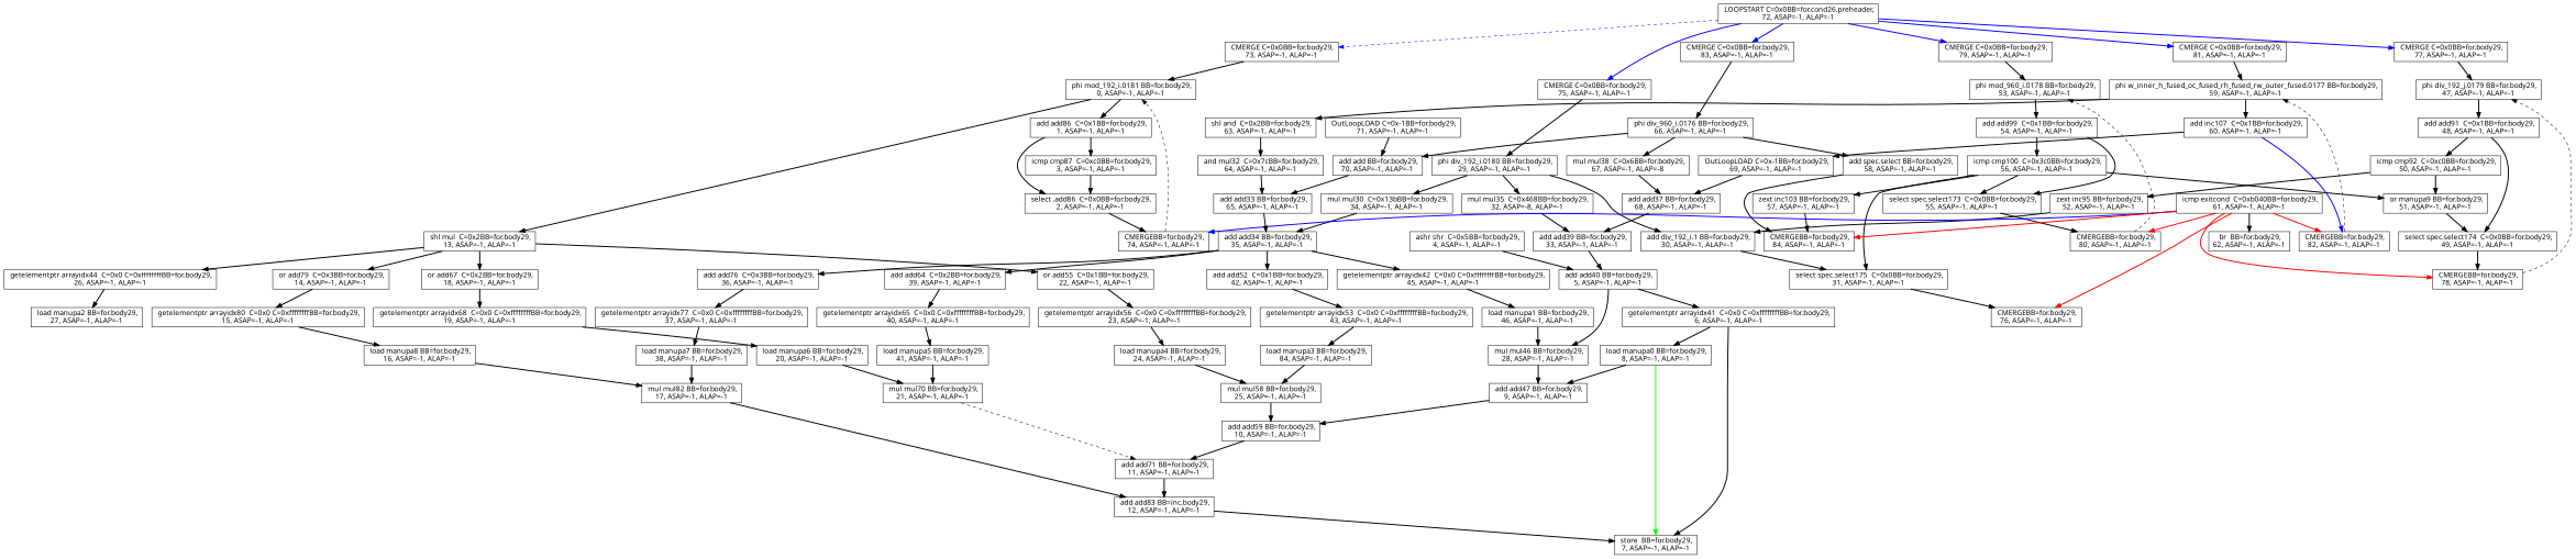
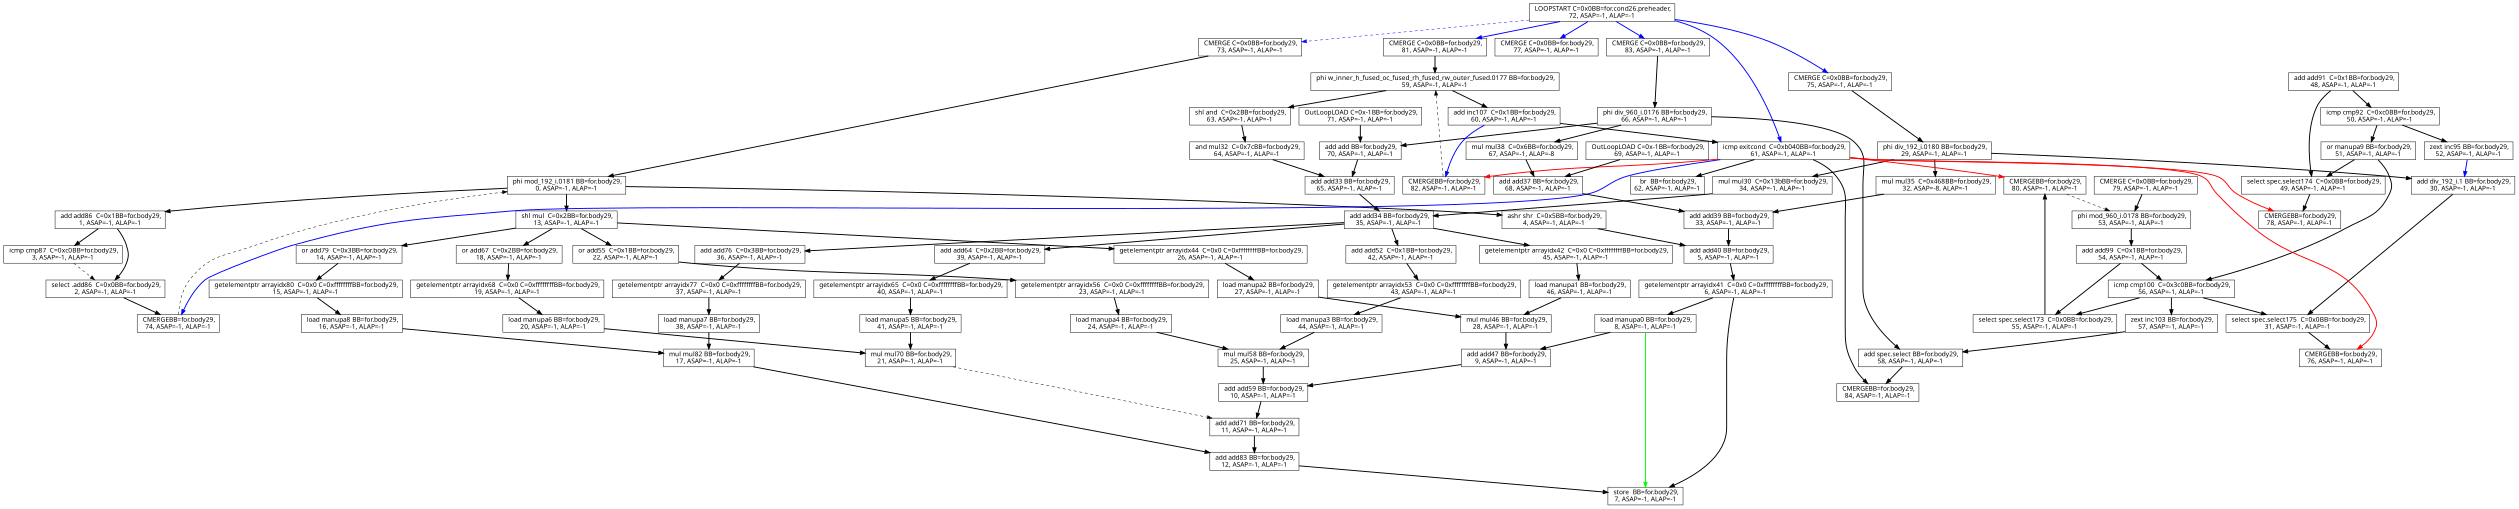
  digraph {
    compound=true
    fontname="Noto Sans"
    nslimit=1000.0
    node [fontname="Noto Sans" shape=box]
    edge [color=black fontname="Noto Sans" style=bold]
    n1 [label=" LOOPSTART C=0x0BB=for.cond26.preheader,\n72, ASAP=-1, ALAP=-1"]
    n2 [label=" CMERGE C=0x0BB=for.body29,\n73, ASAP=-1, ALAP=-1"]
    n3 [label=" CMERGE C=0x0BB=for.body29,\n75, ASAP=-1, ALAP=-1"]
    n4 [label=" CMERGE C=0x0BB=for.body29,\n77, ASAP=-1, ALAP=-1"]
    n5 [label=" CMERGE C=0x0BB=for.body29,\n79, ASAP=-1, ALAP=-1"]
    n6 [label=" CMERGE C=0x0BB=for.body29,\n81, ASAP=-1, ALAP=-1"]
    n7 [label=" CMERGE C=0x0BB=for.body29,\n83, ASAP=-1, ALAP=-1"]
    n8 [label=" phi mod_192_i.0181 BB=for.body29,\n0, ASAP=-1, ALAP=-1"]
    n9 [label=" phi div_192_i.0180 BB=for.body29,\n29, ASAP=-1, ALAP=-1"]
-   n10 [label=" phi div_192_j.0179 BB=for.body29,\n47, ASAP=-1, ALAP=-1"]
    n11 [label=" phi mod_960_i.0178 BB=for.body29,\n53, ASAP=-1, ALAP=-1"]
    n12 [label=" phi w_inner_h_fused_oc_fused_rh_fused_rw_outer_fused.0177 BB=for.body29,\n59, ASAP=-1, ALAP=-1"]
    n13 [label=" phi div_960_i.0176 BB=for.body29,\n66, ASAP=-1, ALAP=-1"]
    n14 [label=" add add86  C=0x1BB=for.body29,\n1, ASAP=-1, ALAP=-1"]
    n15 [label=" ashr shr  C=0x5BB=for.body29,\n4, ASAP=-1, ALAP=-1"]
    n16 [label=" shl mul  C=0x2BB=for.body29,\n13, ASAP=-1, ALAP=-1"]
    n17 [label=" select .add86  C=0x0BB=for.body29,\n2, ASAP=-1, ALAP=-1"]
    n18 [label=" icmp cmp87  C=0xc0BB=for.body29,\n3, ASAP=-1, ALAP=-1"]
    n19 [label=" add add40 BB=for.body29,\n5, ASAP=-1, ALAP=-1"]
    n20 [label=" or add79  C=0x3BB=for.body29,\n14, ASAP=-1, ALAP=-1"]
    n21 [label=" or add67  C=0x2BB=for.body29,\n18, ASAP=-1, ALAP=-1"]
    n22 [label=" or add55  C=0x1BB=for.body29,\n22, ASAP=-1, ALAP=-1"]
    n23 [label=" getelementptr arrayidx44  C=0x0 C=0xffffffffBB=for.body29,\n26, ASAP=-1, ALAP=-1"]
    n24 [label=" CMERGEBB=for.body29,\n74, ASAP=-1, ALAP=-1"]
    n25 [label=" getelementptr arrayidx41  C=0x0 C=0xffffffffBB=for.body29,\n6, ASAP=-1, ALAP=-1"]
    n26 [label=" store  BB=for.body29,\n7, ASAP=-1, ALAP=-1"]
    n27 [label=" load manupa0 BB=for.body29,\n8, ASAP=-1, ALAP=-1"]
    n28 [label=" add add47 BB=for.body29,\n9, ASAP=-1, ALAP=-1"]
    n29 [label=" add add59 BB=for.body29,\n10, ASAP=-1, ALAP=-1"]
    n30 [label=" add add71 BB=for.body29,\n11, ASAP=-1, ALAP=-1"]
-   n31 [label=" add add83 BB=inc.body29,\n12, ASAP=-1, ALAP=-1"]
+   n31 [label=" add add83 BB=for.body29,\n12, ASAP=-1, ALAP=-1"]
    n32 [label=" getelementptr arrayidx80  C=0x0 C=0xffffffffBB=for.body29,\n15, ASAP=-1, ALAP=-1"]
    n33 [label=" getelementptr arrayidx68  C=0x0 C=0xffffffffBB=for.body29,\n19, ASAP=-1, ALAP=-1"]
    n34 [label=" getelementptr arrayidx56  C=0x0 C=0xffffffffBB=for.body29,\n23, ASAP=-1, ALAP=-1"]
    n35 [label=" load manupa2 BB=for.body29,\n27, ASAP=-1, ALAP=-1"]
    n36 [label=" load manupa8 BB=for.body29,\n16, ASAP=-1, ALAP=-1"]
    n37 [label=" mul mul82 BB=for.body29,\n17, ASAP=-1, ALAP=-1"]
    n38 [label=" add div_192_i.1 BB=for.body29,\n30, ASAP=-1, ALAP=-1"]
    n39 [label=" mul mul35  C=0x468BB=for.body29,\n32, ASAP=-8, ALAP=-1"]
    n40 [label=" mul mul30  C=0x13bBB=for.body29,\n34, ASAP=-1, ALAP=-1"]
    n41 [label=" select spec.select175  C=0x0BB=for.body29,\n31, ASAP=-1, ALAP=-1"]
    n42 [label=" add add39 BB=for.body29,\n33, ASAP=-1, ALAP=-1"]
    n43 [label=" add add34 BB=for.body29,\n35, ASAP=-1, ALAP=-1"]
    n44 [label=" load manupa6 BB=for.body29,\n20, ASAP=-1, ALAP=-1"]
    n45 [label=" mul mul70 BB=for.body29,\n21, ASAP=-1, ALAP=-1"]
    n46 [label=" load manupa4 BB=for.body29,\n24, ASAP=-1, ALAP=-1"]
    n47 [label=" mul mul58 BB=for.body29,\n25, ASAP=-1, ALAP=-1"]
    n48 [label=" mul mul46 BB=for.body29,\n28, ASAP=-1, ALAP=-1"]
    n49 [label=" zext inc103 BB=for.body29,\n57, ASAP=-1, ALAP=-1"]
    n50 [label=" add spec.select BB=for.body29,\n58, ASAP=-1, ALAP=-1"]
    n51 [label=" CMERGEBB=for.body29,\n84, ASAP=-1, ALAP=-1"]
    n52 [label=" CMERGEBB=for.body29,\n76, ASAP=-1, ALAP=-1"]
    n53 [label=" add add76  C=0x3BB=for.body29,\n36, ASAP=-1, ALAP=-1"]
    n54 [label=" add add64  C=0x2BB=for.body29,\n39, ASAP=-1, ALAP=-1"]
    n55 [label=" add add52  C=0x1BB=for.body29,\n42, ASAP=-1, ALAP=-1"]
    n56 [label=" getelementptr arrayidx42  C=0x0 C=0xffffffffBB=for.body29,\n45, ASAP=-1, ALAP=-1"]
    n57 [label=" getelementptr arrayidx77  C=0x0 C=0xffffffffBB=for.body29,\n37, ASAP=-1, ALAP=-1"]
    n58 [label=" getelementptr arrayidx65  C=0x0 C=0xffffffffBB=for.body29,\n40, ASAP=-1, ALAP=-1"]
    n59 [label=" getelementptr arrayidx53  C=0x0 C=0xffffffffBB=for.body29,\n43, ASAP=-1, ALAP=-1"]
    n60 [label=" load manupa1 BB=for.body29,\n46, ASAP=-1, ALAP=-1"]
    n61 [label=" load manupa7 BB=for.body29,\n38, ASAP=-1, ALAP=-1"]
    n62 [label=" load manupa5 BB=for.body29,\n41, ASAP=-1, ALAP=-1"]
-   n63 [label=" load manupa3 BB=for.body29,\n84, ASAP=-1, ALAP=-1"]
+   n63 [label=" load manupa3 BB=for.body29,\n44, ASAP=-1, ALAP=-1"]
    n64 [label=" add add91  C=0x1BB=for.body29,\n48, ASAP=-1, ALAP=-1"]
    n65 [label=" select spec.select174  C=0x0BB=for.body29,\n49, ASAP=-1, ALAP=-1"]
    n66 [label=" icmp cmp92  C=0xc0BB=for.body29,\n50, ASAP=-1, ALAP=-1"]
    n67 [label=" CMERGEBB=for.body29,\n78, ASAP=-1, ALAP=-1"]
    n68 [label=" or manupa9 BB=for.body29,\n51, ASAP=-1, ALAP=-1"]
    n69 [label=" zext inc95 BB=for.body29,\n52, ASAP=-1, ALAP=-1"]
    n70 [label=" add add99  C=0x1BB=for.body29,\n54, ASAP=-1, ALAP=-1"]
    n71 [label=" select spec.select173  C=0x0BB=for.body29,\n55, ASAP=-1, ALAP=-1"]
    n72 [label=" icmp cmp100  C=0x3c0BB=for.body29,\n56, ASAP=-1, ALAP=-1"]
    n73 [label=" CMERGEBB=for.body29,\n80, ASAP=-1, ALAP=-1"]
    n74 [label=" add inc107  C=0x1BB=for.body29,\n60, ASAP=-1, ALAP=-1"]
    n75 [label=" shl and  C=0x2BB=for.body29,\n63, ASAP=-1, ALAP=-1"]
    n76 [label=" icmp exitcond  C=0xb040BB=for.body29,\n61, ASAP=-1, ALAP=-1"]
    n77 [label=" CMERGEBB=for.body29,\n82, ASAP=-1, ALAP=-1"]
    n78 [label=" and mul32  C=0x7cBB=for.body29,\n64, ASAP=-1, ALAP=-1"]
    n79 [label=" br  BB=for.body29,\n62, ASAP=-1, ALAP=-1"]
    n80 [label=" add add33 BB=for.body29,\n65, ASAP=-1, ALAP=-1"]
    n81 [label=" mul mul38  C=0x6BB=for.body29,\n67, ASAP=-1, ALAP=-8"]
    n82 [label=" add add BB=for.body29,\n70, ASAP=-1, ALAP=-1"]
    n83 [label=" add add37 BB=for.body29,\n68, ASAP=-1, ALAP=-1"]
    n84 [label=" OutLoopLOAD C=0x-1BB=for.body29,\n69, ASAP=-1, ALAP=-1"]
    n85 [label=" OutLoopLOAD C=0x-1BB=for.body29,\n71, ASAP=-1, ALAP=-1"]
    n1 -> n2 [color=blue style=dashed]
    n1 -> n3 [color=blue]
    n1 -> n4 [color=blue]
-   n1 -> n5 [color=blue]
+   n1 -> n76 [color=blue]
    n1 -> n6 [color=blue]
    n1 -> n7 [color=blue]
    n2 -> n8
    n3 -> n9
-   n4 -> n10
    n5 -> n11
    n6 -> n12
    n7 -> n13
    n8 -> n14
+   n8 -> n15
    n8 -> n16
    n9 -> n38
    n9 -> n39
    n9 -> n40
-   n10 -> n64
    n11 -> n70
    n12 -> n74
    n12 -> n75
    n13 -> n50
    n13 -> n81
    n13 -> n82
    n14 -> n17
    n14 -> n18
    n15 -> n19
    n16 -> n20
    n16 -> n21
    n16 -> n22
    n16 -> n23
    n17 -> n24
-   n18 -> n17
+   n18 -> n17 [style=dashed]
    n19 -> n25
    n20 -> n32
    n21 -> n33
    n22 -> n34
    n23 -> n35
    n24 -> n8 [style=dashed]
    n25 -> n26
    n25 -> n27
    n27 -> n26 [color=green]
    n27 -> n28
    n28 -> n29
    n29 -> n30
    n30 -> n31
    n31 -> n26
    n32 -> n36
    n33 -> n44
    n34 -> n46
-   n19 -> n48
+   n35 -> n48
    n36 -> n37
    n37 -> n31
    n38 -> n41
    n39 -> n42
    n40 -> n43
    n41 -> n52
    n42 -> n19
    n43 -> n53
    n43 -> n54
    n43 -> n55
    n43 -> n56
    n44 -> n45
    n45 -> n30 [style=dashed]
    n46 -> n47
    n47 -> n29
    n48 -> n28
-   n49 -> n51
+   n49 -> n50
    n50 -> n51
    n53 -> n57
    n54 -> n58
    n55 -> n59
    n56 -> n60
    n57 -> n61
    n58 -> n62
    n59 -> n63
    n60 -> n48
    n61 -> n37
    n62 -> n45
    n63 -> n47
    n64 -> n65
    n64 -> n66
    n65 -> n67
    n66 -> n68
    n66 -> n69
-   n67 -> n10 [style=dashed]
    n68 -> n65
-   n69 -> n38
+   n69 -> n38 [color=blue]
    n70 -> n71
    n70 -> n72
    n71 -> n73
    n72 -> n41
    n72 -> n49
-   n72 -> n68
+   n68 -> n72
    n72 -> n71
    n73 -> n11 [style=dashed]
-   n74 -> n84
+   n74 -> n76
    n74 -> n77 [color=blue]
    n75 -> n78
    n76 -> n24 [color=blue]
-   n76 -> n51 [color=red]
+   n76 -> n51
    n76 -> n52 [color=red]
    n76 -> n67 [color=red]
    n76 -> n73 [color=red]
    n76 -> n77 [color=red]
    n76 -> n79
    n77 -> n12 [style=dashed]
    n78 -> n80
    n80 -> n43
    n81 -> n83
    n82 -> n80
    n83 -> n42
    n84 -> n83
    n85 -> n82
  }
